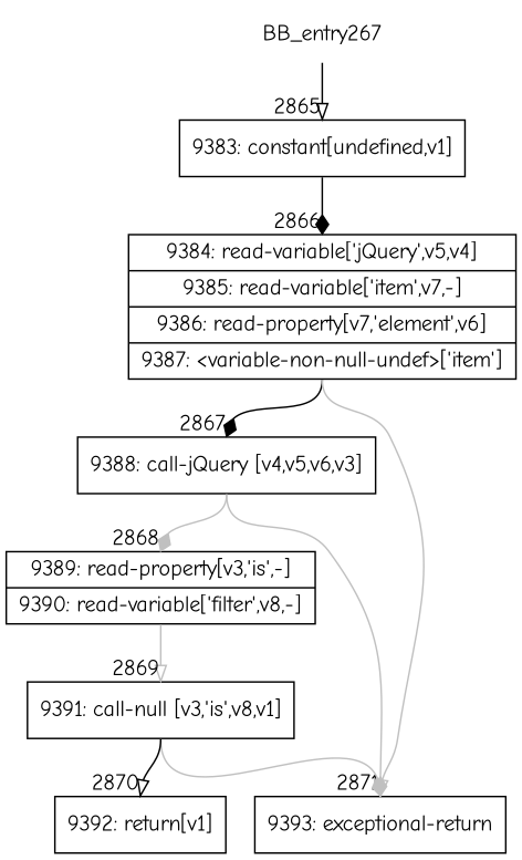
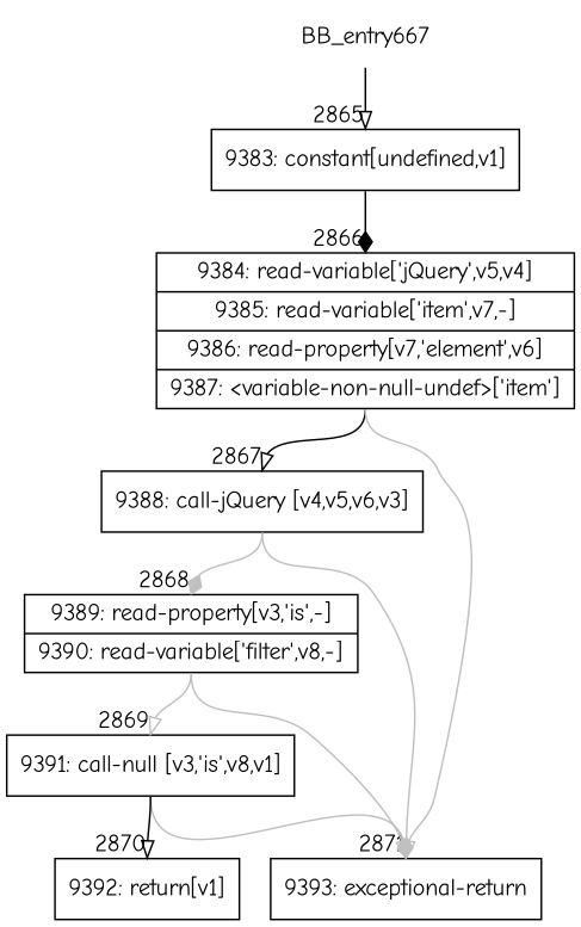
  digraph {
    fontname="Comic Neue"
    rankdir=TD
    node [fontname="Comic Neue" shape=record]
    edge [arrowhead=onormal fontname="Comic Neue" headport=n tailport=s color=gray]
-   BB_entry267 [shape=none]
+   BB_entry267 [shape=none label=BB_entry667]
    n2 [label="{9383: constant[undefined,v1]}"]
    n3 [label="{9384: read-variable['jQuery',v5,v4]|9385: read-variable['item',v7,-]|9386: read-property[v7,'element',v6]|9387: \<variable-non-null-undef\>['item']}"]
    n4 [label="{9388: call-jQuery [v4,v5,v6,v3]}"]
    n5 [label="{9393: exceptional-return}"]
    n6 [label="{9389: read-property[v3,'is',-]|9390: read-variable['filter',v8,-]}"]
    n7 [label="{9391: call-null [v3,'is',v8,v1]}"]
    n8 [label="{9392: return[v1]}"]
    BB_entry267 -> n2 [headlabel="    2865" color=""]
    n2 -> n3 [arrowhead=diamond headlabel="      2866" color=""]
-   n3 -> n4 [arrowhead=diamond headlabel="      2867" color=""]
+   n3 -> n4 [headlabel="      2867" color=""]
    n3 -> n5 [headlabel="      2871"]
    n4 -> n5 [arrowhead=diamond]
    n4 -> n6 [arrowhead=diamond headlabel="      2868"]
+   n6 -> n5
    n6 -> n7 [headlabel="      2869"]
    n7 -> n5 [arrowhead=diamond]
    n7 -> n8 [headlabel="      2870" color=""]
  }
